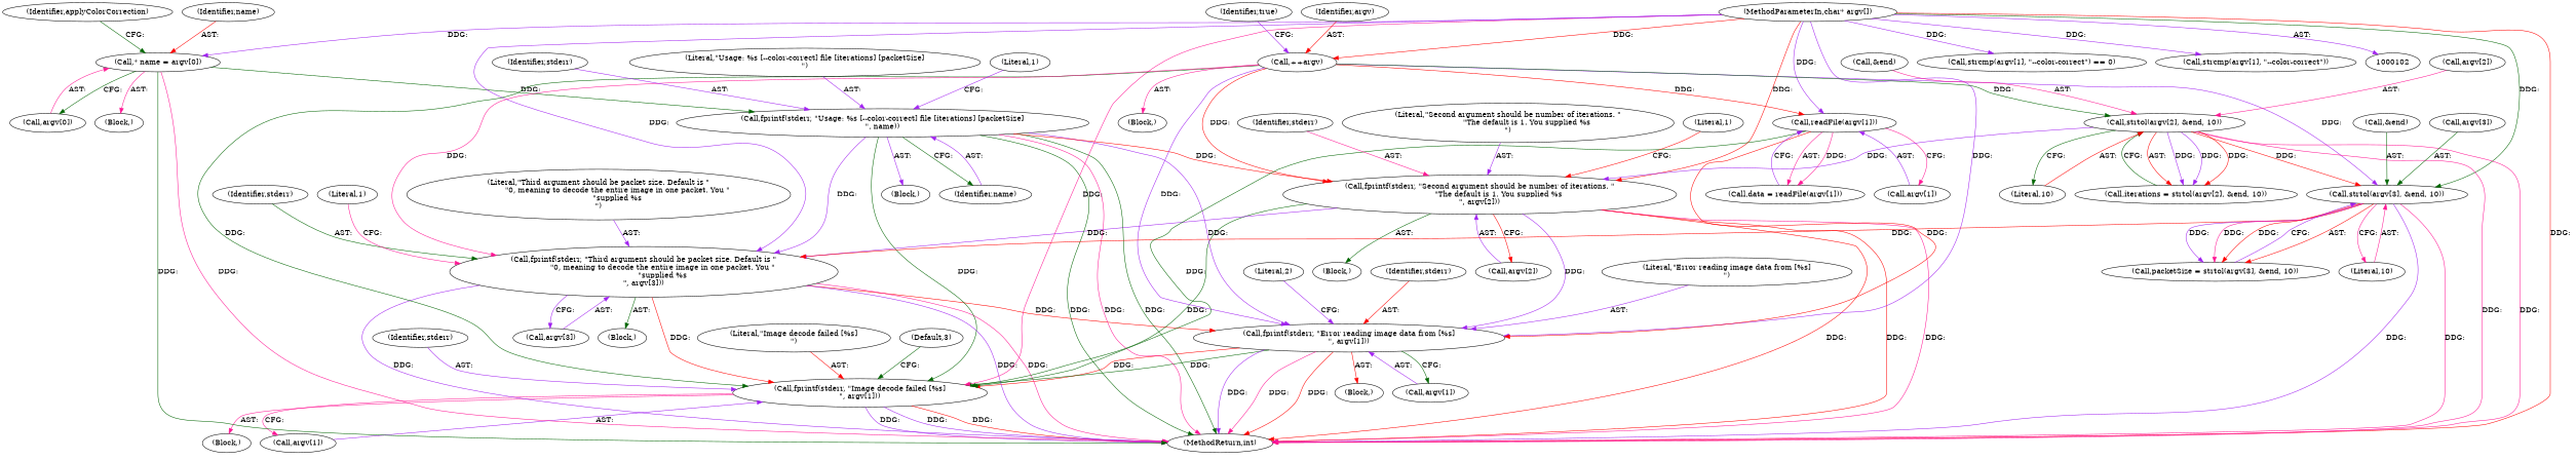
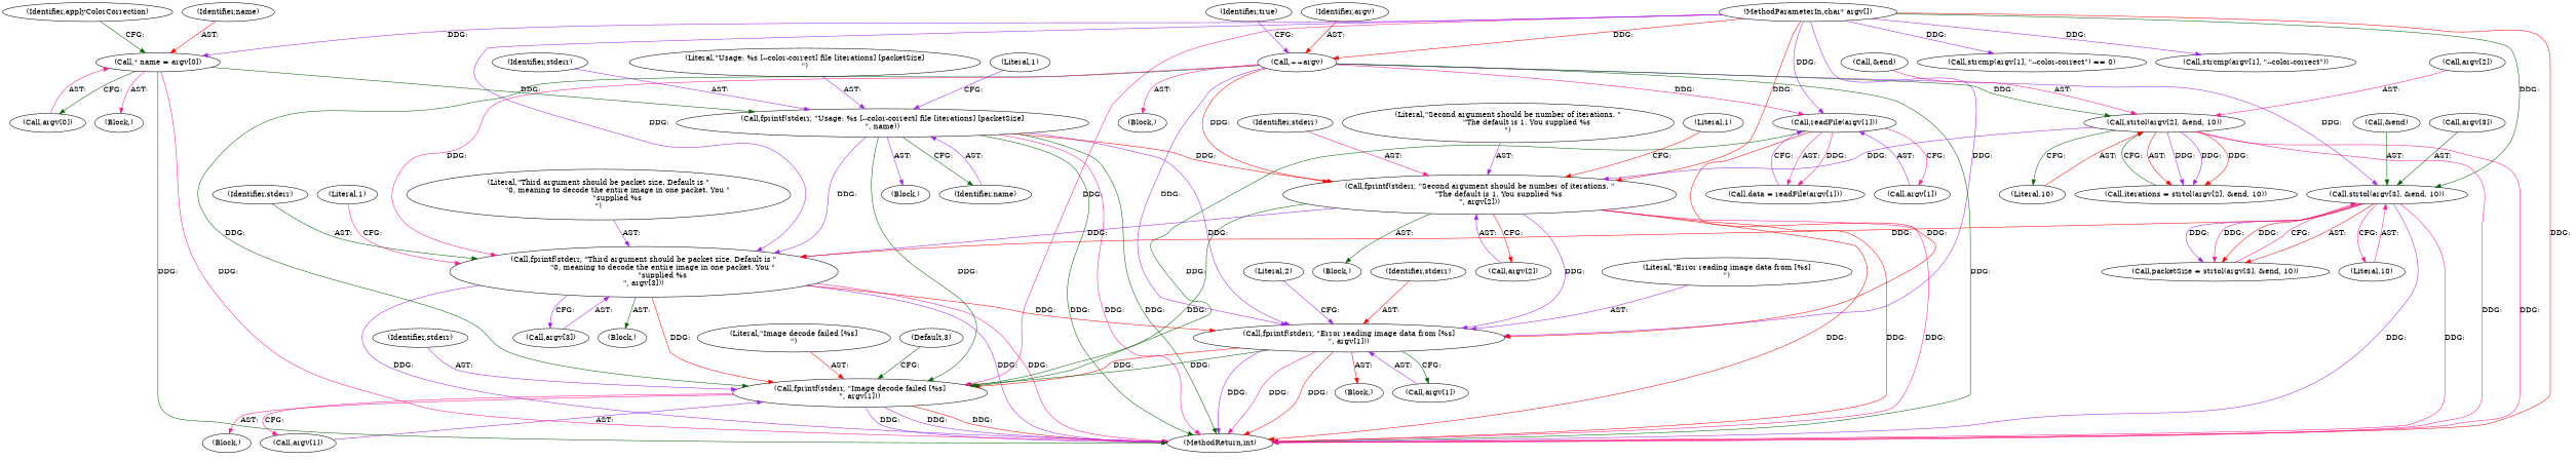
  digraph {
    edge [color=purple]
    n1 [label="(Call,fprintf(stderr, \"Error reading image data from [%s]\n\", argv[1]))"]
    n2 [label="(Call,fprintf(stderr, \"Image decode failed [%s]\n\", argv[1]))"]
    n3 [label="(Block,)"]
    n4 [label="(Call,argv[1])"]
    n5 [label="(MethodReturn,int)"]
    n6 [label="(Block,)"]
    n7 [label="(Call,argv[1])"]
    n8 [label="(Call,fprintf(stderr, \"Third argument should be packet size. Default is \"\n                \"0, meaning to decode the entire image in one packet. You \"\n                \"supplied %s\n\", argv[3]))"]
    n9 [label="(Call,argv[3])"]
    n10 [label="(Block,)"]
    n11 [label="(Call,fprintf(stderr, \"Second argument should be number of iterations. \"\n                \"The default is 1. You supplied %s\n\", argv[2]))"]
    n12 [label="(Call,argv[2])"]
    n13 [label="(Block,)"]
    n14 [label="(Call,fprintf(stderr, \"Usage: %s [--color-correct] file [iterations] [packetSize]\n\", name))"]
    n15 [label="(Block,)"]
    n16 [label="(Identifier,name)"]
    n17 [label="(Call,* name = argv[0])"]
    n18 [label="(Block,)"]
    n19 [label="(Call,argv[0])"]
    n20 [label="(MethodParameterIn,char* argv[])"]
    n21 [label="(Call,++argv)"]
    n22 [label="(Call,strtol(argv[3], &end, 10))"]
    n23 [label="(Call,readFile(argv[1]))"]
    n24 [label="(Call,strcmp(argv[1], \"--color-correct\") == 0)"]
    n25 [label="(Call,strcmp(argv[1], \"--color-correct\"))"]
-   1000102
    n27 [label="(Call,strtol(argv[2], &end, 10))"]
    n28 [label="(Call,iterations = strtol(argv[2], &end, 10))"]
    n29 [label="(Literal,10)"]
    n30 [label="(Block,)"]
    n31 [label="(Call,packetSize = strtol(argv[3], &end, 10))"]
    n32 [label="(Literal,10)"]
    n33 [label="(Call,data = readFile(argv[1]))"]
    n34 [label="(Call,argv[1])"]
    n35 [label="(Identifier,argv)"]
    n36 [label="(Identifier,stderr)"]
    n37 [label="(Identifier,applyColorCorrection)"]
    n38 [label="(Identifier,stderr)"]
    n39 [label="(Literal,1)"]
    n40 [label="(Call,argv[3])"]
    n41 [label="(Call,argv[2])"]
    n42 [label="(Literal,\"Image decode failed [%s]\n\")"]
    n43 [label="(Literal,\"Third argument should be packet size. Default is \"\n                \"0, meaning to decode the entire image in one packet. You \"\n                \"supplied %s\n\")"]
    n44 [label="(Identifier,name)"]
    n45 [label="(Literal,\"Usage: %s [--color-correct] file [iterations] [packetSize]\n\")"]
    n46 [label="(Literal,\"Error reading image data from [%s]\n\")"]
    n47 [label="(Literal,2)"]
    n48 [label="(Call,&end)"]
    n49 [label="(Identifier,stderr)"]
    n50 [label="(Default,3)"]
    n51 [label="(Identifier,stderr)"]
    n52 [label="(Identifier,stderr)"]
    n53 [label="(Literal,1)"]
    n54 [label="(Literal,1)"]
    n55 [label="(Literal,\"Second argument should be number of iterations. \"\n                \"The default is 1. You supplied %s\n\")"]
    n56 [label="(Call,&end)"]
    n57 [label="(Identifier,true)"]
    n1 -> n2 [color=red label="DDG: "]
    n1 -> n2 [color=darkgreen label="DDG: "]
    n1 -> n3 [color=red label="AST: "]
    n1 -> n4 [color=darkgreen label="CFG: "]
    n1 -> n5 [label="DDG: "]
    n1 -> n5 [color=deeppink label="DDG: "]
    n1 -> n5 [color=red label="DDG: "]
    n2 -> n5 [label="DDG: "]
    n2 -> n5 [color=red label="DDG: "]
    n2 -> n5 [label="DDG: "]
    n2 -> n6 [color=deeppink label="AST: "]
    n2 -> n7 [color=deeppink label="CFG: "]
    n4 -> n1 [label="AST: "]
    n7 -> n2 [label="AST: "]
    n8 -> n1 [color=red label="DDG: "]
    n8 -> n2 [color=red label="DDG: "]
    n8 -> n5 [label="DDG: "]
    n8 -> n5 [label="DDG: "]
    n8 -> n5 [color=deeppink label="DDG: "]
    n8 -> n9 [label="CFG: "]
    n8 -> n10 [color=darkgreen label="AST: "]
    n9 -> n8 [label="AST: "]
    n11 -> n1 [label="DDG: "]
    n11 -> n2 [color=darkgreen label="DDG: "]
    n11 -> n5 [color=red label="DDG: "]
    n11 -> n5 [color=red label="DDG: "]
    n11 -> n5 [color=deeppink label="DDG: "]
    n11 -> n8 [label="DDG: "]
    n11 -> n12 [color=red label="CFG: "]
    n11 -> n13 [color=darkgreen label="AST: "]
    n12 -> n11 [label="AST: "]
    n14 -> n1 [label="DDG: "]
    n14 -> n2 [color=darkgreen label="DDG: "]
    n14 -> n5 [color=darkgreen label="DDG: "]
    n14 -> n5 [color=deeppink label="DDG: "]
    n14 -> n5 [color=darkgreen label="DDG: "]
    n14 -> n8 [label="DDG: "]
    n14 -> n11 [color=red label="DDG: "]
    n14 -> n15 [label="AST: "]
    n14 -> n16 [color=darkgreen label="CFG: "]
    n16 -> n14 [label="AST: "]
    n17 -> n5 [color=deeppink label="DDG: "]
    n17 -> n5 [color=darkgreen label="DDG: "]
    n17 -> n14 [color=darkgreen label="DDG: "]
    n17 -> n18 [color=deeppink label="AST: "]
    n17 -> n19 [color=darkgreen label="CFG: "]
    n19 -> n17 [color=deeppink label="AST: "]
    n20 -> n1 [label="DDG: "]
    n20 -> n2 [color=deeppink label="DDG: "]
    n20 -> n5 [color=red label="DDG: "]
    n20 -> n8 [label="DDG: "]
    n20 -> n11 [color=red label="DDG: "]
    n20 -> n17 [label="DDG: "]
    n20 -> n21 [color=red label="DDG: "]
    n20 -> n22 [color=darkgreen label="DDG: "]
    n20 -> n23 [label="DDG: "]
    n20 -> n24 [label="DDG: "]
    n20 -> n25 [label="DDG: "]
-   n20 -> 1000102 [label="AST: "]
    n21 -> n1 [label="DDG: "]
    n21 -> n2 [color=darkgreen label="DDG: "]
+   n21 -> n5 [color=darkgreen label="DDG: "]
    n21 -> n8 [color=deeppink label="DDG: "]
    n21 -> n11 [color=red label="DDG: "]
    n21 -> n22 [label="DDG: "]
-   n21 -> n23 [color=red label="DDG: "]
+   n21 -> n23 [color=deeppink label="DDG: "]
    n21 -> n27 [color=darkgreen label="DDG: "]
    n21 -> n30 [color=deeppink label="AST: "]
    n22 -> n5 [color=deeppink label="DDG: "]
    n22 -> n5 [label="DDG: "]
    n22 -> n8 [color=red label="DDG: "]
    n22 -> n31 [color=red label="AST: "]
    n22 -> n31 [label="DDG: "]
    n22 -> n31 [color=deeppink label="DDG: "]
    n22 -> n31 [color=red label="DDG: "]
    n22 -> n32 [color=deeppink label="CFG: "]
    n23 -> n1 [color=red label="DDG: "]
    n23 -> n2 [color=darkgreen label="DDG: "]
    n23 -> n33 [color=deeppink label="AST: "]
    n23 -> n33 [color=deeppink label="DDG: "]
    n23 -> n34 [color=deeppink label="CFG: "]
    n27 -> n5 [color=deeppink label="DDG: "]
    n27 -> n5 [color=deeppink label="DDG: "]
    n27 -> n11 [label="DDG: "]
-   n27 -> n22 [color=red label="DDG: "]
    n27 -> n28 [color=red label="AST: "]
    n27 -> n28 [label="DDG: "]
    n27 -> n28 [label="DDG: "]
    n27 -> n28 [color=red label="DDG: "]
    n27 -> n29 [color=darkgreen label="CFG: "]
    n28 -> n27 [color=darkgreen label="CFG: "]
    n29 -> n27 [color=red label="AST: "]
-   n31 -> n22 [label="CFG: "]
+   n31 -> n22 [color=deeppink label="CFG: "]
    n32 -> n22 [color=deeppink label="AST: "]
    n33 -> n23 [label="CFG: "]
    n34 -> n23 [label="AST: "]
    n35 -> n21 [color=red label="AST: "]
    n36 -> n14 [label="AST: "]
    n37 -> n17 [color=darkgreen label="CFG: "]
    n38 -> n2 [label="AST: "]
    n39 -> n11 [color=red label="CFG: "]
    n40 -> n22 [color=darkgreen label="AST: "]
    n41 -> n27 [color=deeppink label="AST: "]
    n42 -> n2 [color=red label="AST: "]
    n43 -> n8 [label="AST: "]
    n44 -> n17 [color=red label="AST: "]
    n45 -> n14 [label="AST: "]
    n46 -> n1 [label="AST: "]
    n47 -> n1 [label="CFG: "]
    n48 -> n22 [color=darkgreen label="AST: "]
    n49 -> n11 [color=deeppink label="AST: "]
    n50 -> n2 [color=darkgreen label="CFG: "]
    n51 -> n1 [color=red label="AST: "]
    n52 -> n8 [color=darkgreen label="AST: "]
    n53 -> n14 [label="CFG: "]
    n54 -> n8 [color=deeppink label="CFG: "]
    n55 -> n11 [label="AST: "]
    n56 -> n27 [color=deeppink label="AST: "]
    n57 -> n21 [label="CFG: "]
  }
